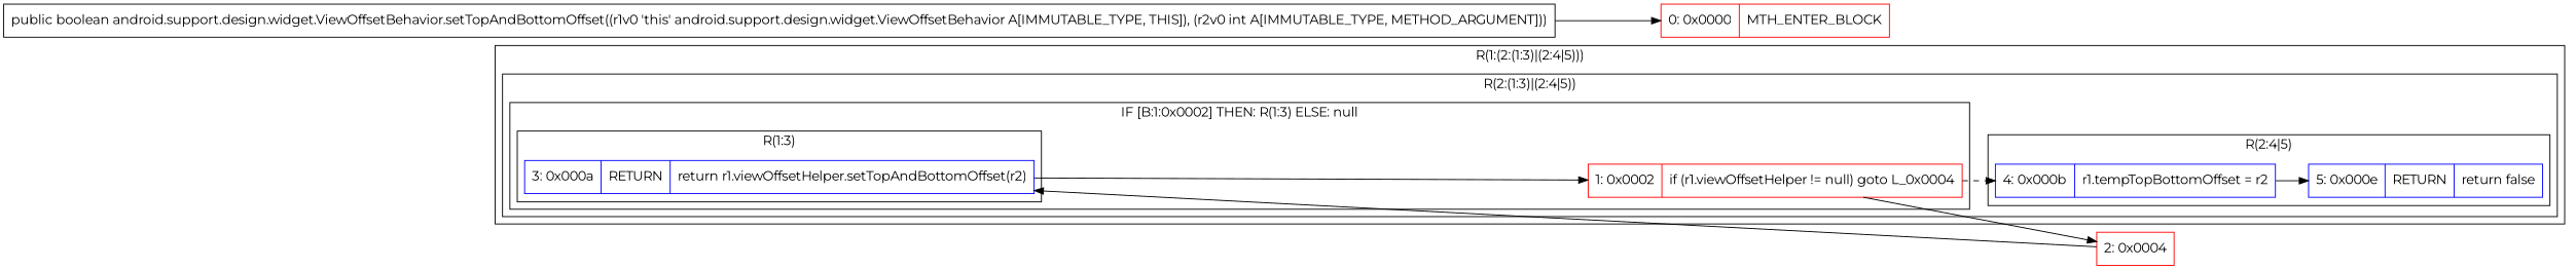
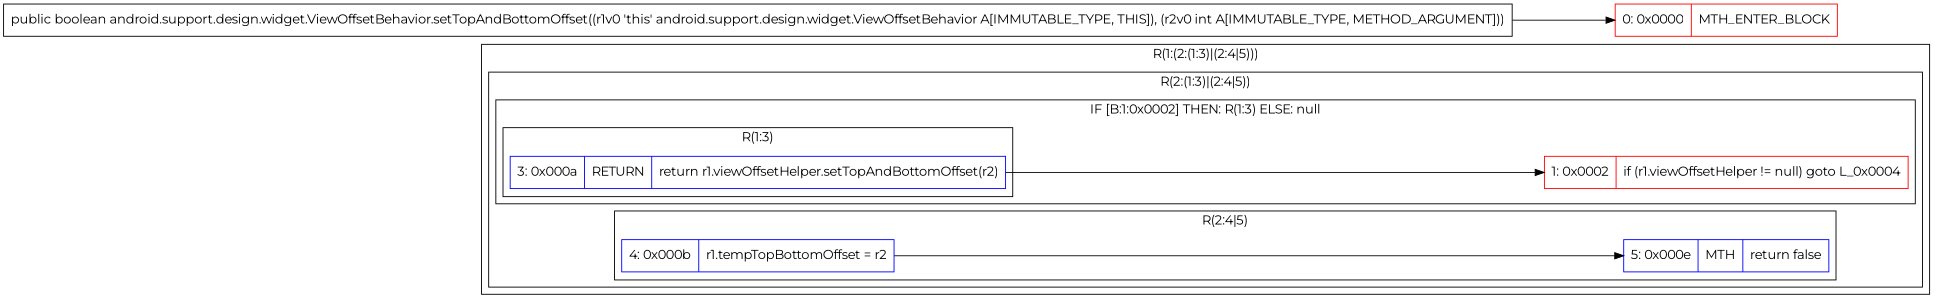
  digraph {
    fontname=Montserrat
    rankdir=LR
    node [color=blue fontname=Montserrat shape=record]
    edge [fontname=Montserrat]
    n1 [label="{3\:\ 0x000a|RETURN\l|return r1.viewOffsetHelper.setTopAndBottomOffset(r2)\l}"]
    n2 [color=red label="{1\:\ 0x0002|if (r1.viewOffsetHelper != null) goto L_0x0004\l}"]
    n3 [label="{4\:\ 0x000b|r1.tempTopBottomOffset = r2\l}"]
-   n4 [label="{5\:\ 0x000e|RETURN\l|return false\l}"]
-   n5 [color=red label="{2\:\ 0x0004}"]
+   n4 [label="{5\:\ 0x000e|MTH\l|return false\l}"]
    n6 [color=red label="{0\:\ 0x0000|MTH_ENTER_BLOCK\l}"]
    n7 [label="{public boolean android.support.design.widget.ViewOffsetBehavior.setTopAndBottomOffset((r1v0 'this' android.support.design.widget.ViewOffsetBehavior A[IMMUTABLE_TYPE, THIS]), (r2v0 int A[IMMUTABLE_TYPE, METHOD_ARGUMENT])) }" color=""]
    subgraph cluster_1 {
      label="R(1:(2:(1:3)|(2:4|5)))"
      subgraph cluster_2 {
        label="R(2:(1:3)|(2:4|5))"
        subgraph cluster_3 {
          label="IF [B:1:0x0002] THEN: R(1:3) ELSE: null"
          n2
          subgraph cluster_4 {
            label="R(1:3)"
            n1
          }
        }
        subgraph cluster_5 {
          label="R(2:4|5)"
          n3
          n4
        }
      }
    }
    n1 -> n2
-   n2 -> n3 [style=dashed]
-   n2 -> n5
    n3 -> n4
-   n5 -> n1
    n7 -> n6
  }
